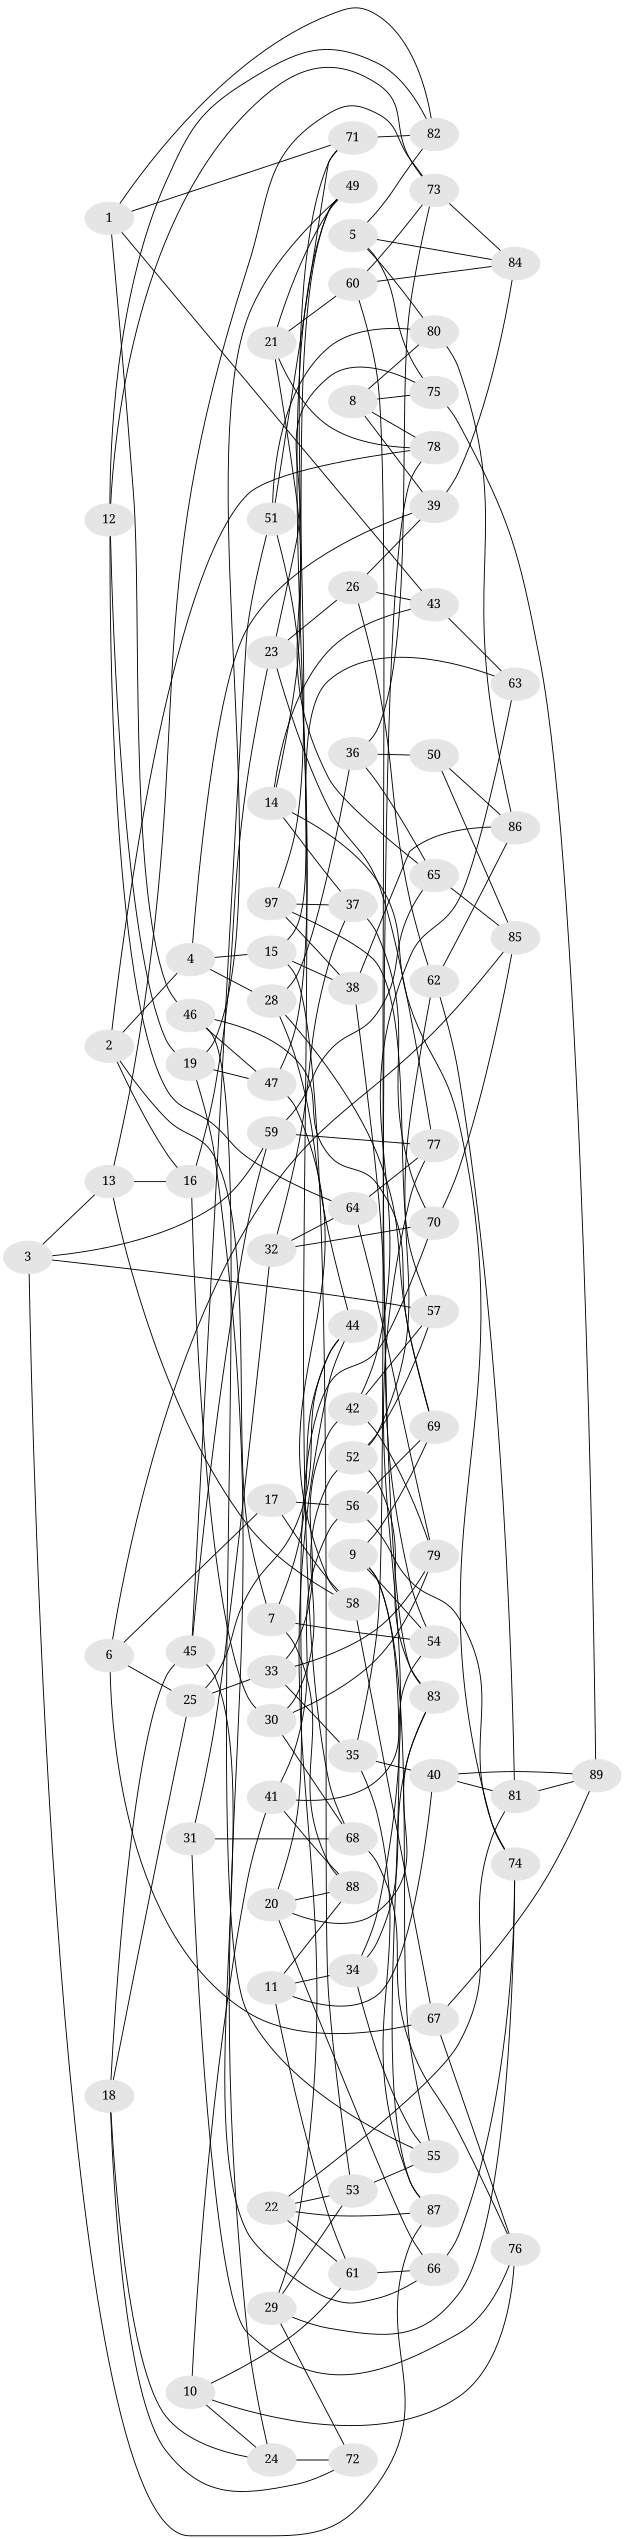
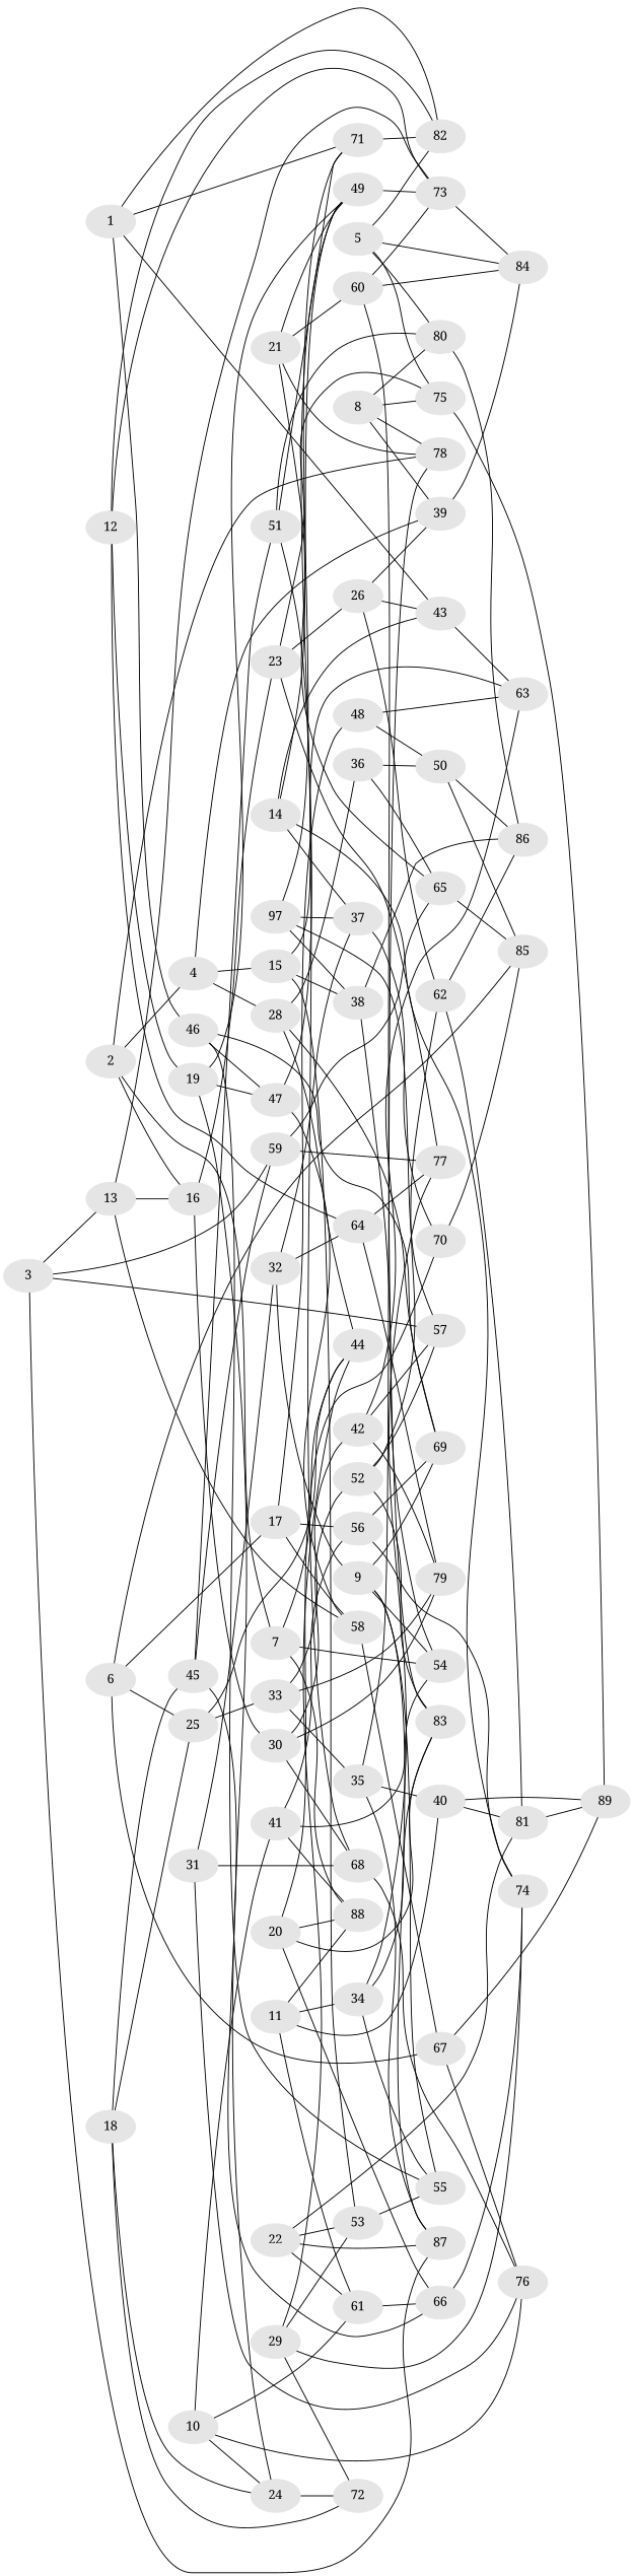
  graph {
    fontname="Noto Serif"
    rankdir=LR
    node [color=gray90 fontname="Noto Serif" style=filled]
    edge [fontname="Noto Serif"]
    1
    43
    46
    71
    82
    63
    55
    69
    47
    2
    4
    7
    16
    78
    15
    28
    39
    44
    54
    88
    23
    30
    3
    13
    57
    59
    87
    73
    58
    65
    77
    38
    53
    36
    84
    5
    75
    80
    89
    86
    6
    17
    25
    67
    85
+   48
    56
    33
    76
    8
    9
    10
    24
    41
    61
    72
    66
    11
    34
    40
    83
    81
    12
    19
    64
    49
    79
    14
    37
    74
    70
    26
    52
    68
    50
    18
    45
    51
    20
    21
    60
    22
    62
    35
    42
    n86 [label=97]
    29
    31
    32
    1 -- 43
    1 -- 46
    1 -- 71
    1 -- 82
    43 -- 63
    46 -- 55
    46 -- 69
    46 -- 47
    71 -- 82
    47 -- 58
    47 -- 49
    2 -- 4
    2 -- 7
    2 -- 16
    2 -- 78
    4 -- 15
    4 -- 28
    4 -- 39
    7 -- 44
    7 -- 54
    7 -- 88
    16 -- 23
    16 -- 30
    15 -- 63
    15 -- 38
    15 -- 53
    28 -- 69
    28 -- 44
    28 -- 36
    39 -- 84
    23 -- 77
    23 -- 75
    23 -- 26
    30 -- 79
    30 -- 52
    30 -- 68
    3 -- 13
    3 -- 57
    3 -- 59
    3 -- 87
    13 -- 16
    13 -- 73
    13 -- 58
    59 -- 65
    59 -- 77
    73 -- 84
    58 -- 67
    65 -- 85
    38 -- 54
    38 -- 86
    53 -- 55
-   36 -- 73
+   49 -- 73
    36 -- 65
    36 -- 50
    5 -- 82
    5 -- 84
    5 -- 75
    5 -- 80
    75 -- 89
    80 -- 86
    6 -- 17
    6 -- 25
    6 -- 67
    6 -- 85
    17 -- 58
+   17 -- 48
    17 -- 56
    25 -- 44
    25 -- 33
    67 -- 89
    67 -- 76
+   48 -- 63
+   48 -- 50
    56 -- 69
    56 -- 74
    33 -- 79
    33 -- 35
    33 -- 42
    8 -- 78
    8 -- 39
    8 -- 75
    8 -- 80
    9 -- 55
    9 -- 69
    9 -- 54
    9 -- 87
    10 -- 76
    10 -- 24
    10 -- 41
    10 -- 61
    24 -- 72
    41 -- 54
    41 -- 88
    41 -- 56
    61 -- 66
    66 -- 74
    11 -- 88
    11 -- 61
    11 -- 34
    11 -- 40
    34 -- 55
    34 -- 77
    34 -- 83
    40 -- 89
    40 -- 81
    81 -- 89
    12 -- 82
    12 -- 73
    12 -- 19
    12 -- 64
    19 -- 47
    19 -- 24
    19 -- 49
    64 -- 77
    64 -- 79
    14 -- 43
    14 -- 49
    14 -- 37
    14 -- 74
    37 -- 70
    70 -- 85
    26 -- 43
    26 -- 39
    26 -- 62
    52 -- 57
    52 -- 83
    52 -- 62
    68 -- 76
    50 -- 86
    50 -- 85
    18 -- 25
    18 -- 24
    18 -- 72
    18 -- 45
    45 -- 59
    45 -- 66
    45 -- 51
    51 -- 71
    51 -- 80
    51 -- 68
    20 -- 88
    20 -- 66
    20 -- 83
    20 -- 70
    21 -- 78
    21 -- 65
    21 -- 49
    21 -- 60
    60 -- 73
    60 -- 84
    60 -- 83
    22 -- 87
    22 -- 53
    22 -- 61
    22 -- 81
    62 -- 86
    62 -- 81
    35 -- 78
    35 -- 87
    35 -- 40
    42 -- 63
    42 -- 57
    42 -- 79
    n86 -- 71
    n86 -- 57
    n86 -- 38
    n86 -- 37
    29 -- 44
    29 -- 53
    29 -- 72
    29 -- 74
    31 -- 76
    31 -- 68
    31 -- 32
    32 -- 64
    32 -- 37
-   32 -- 70
+   32 -- 9
  }
